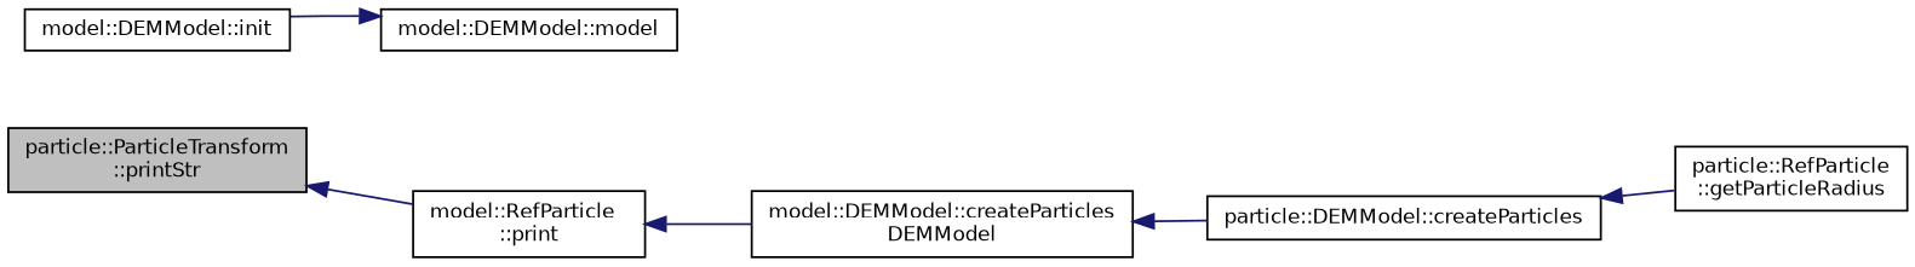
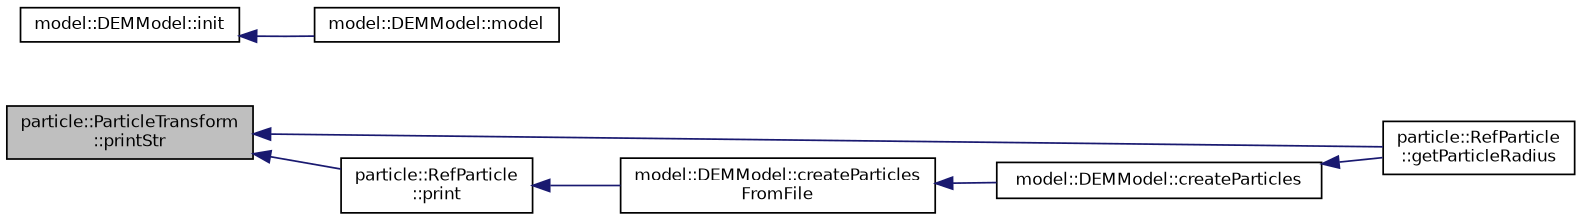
  digraph {
    rankdir=LR
    node [color=black fillcolor=white fontname=Helvetica fontsize=10 shape=record style=filled]
    edge [color=midnightblue dir=back fontname=Helvetica fontsize=10 labelfontname=Helvetica labelfontsize=10 style=solid]
    n1 [fillcolor=grey75 fontcolor=black height=0.2 label="particle::ParticleTransform\l::printStr" width=0.4]
    n2 [height=0.2 label="particle::RefParticle\l::getParticleRadius" width=0.4]
-   n3 [height=0.2 label="model::RefParticle\l::print" width=0.4]
-   n4 [height=0.2 label="model::DEMModel::createParticles\lDEMModel" width=0.4]
-   n5 [height=0.2 label="particle::DEMModel::createParticles" width=0.4]
+   n3 [height=0.2 label="particle::RefParticle\l::print" width=0.4]
+   n4 [height=0.2 label="model::DEMModel::createParticles\lFromFile" width=0.4]
+   n5 [height=0.2 label="model::DEMModel::createParticles" width=0.4]
    n6 [height=0.2 label="model::DEMModel::init" width=0.4]
    n7 [height=0.2 label="model::DEMModel::model" width=0.4]
+   n1 -> n2
    n1 -> n3
    n3 -> n4
    n4 -> n5
    n5 -> n2
-   n7 -> n6
+   n6 -> n7
  }
